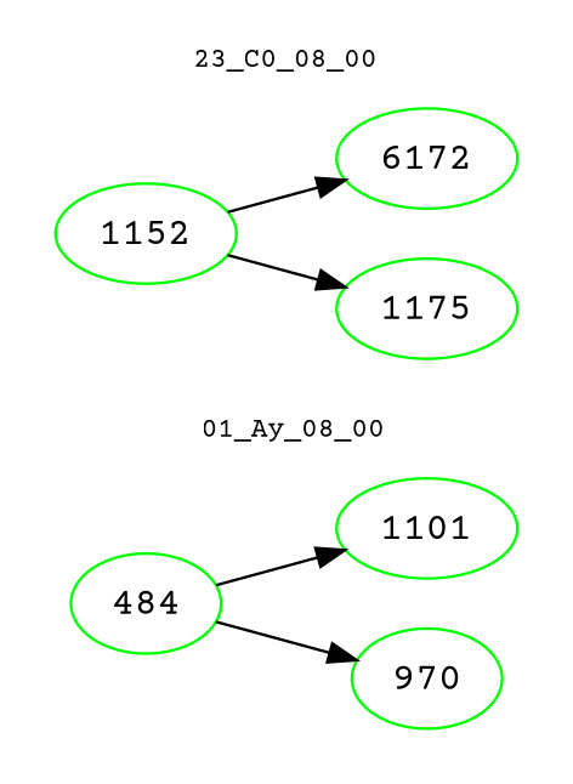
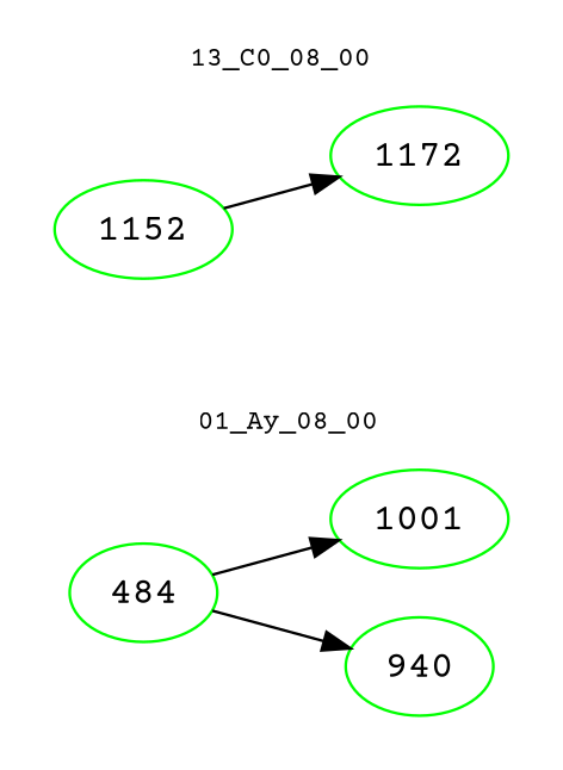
  digraph {
    fontname="Courier Prime"
    rankdir=LR
    node [color=green fontname="Courier Prime"]
    edge [color=black fontname="Courier Prime"]
    n1 [label=484]
-   n2 [label=970]
-   n3 [label=1101]
+   n2 [label=940]
+   n3 [label=1001]
    n4 [label=1152]
-   n5 [label=1175]
-   n6 [label=6172]
+   n6 [label=1172]
    subgraph cluster_1 {
      color=white
      fontsize=10
      label="01_Ay_08_00"
      n1
      n2
      n3
    }
    subgraph cluster_2 {
      color=white
      fontsize=10
-     label="23_C0_08_00"
+     label="13_C0_08_00"
      n4
-     n5
      n6
    }
    n1 -> n2
    n1 -> n3
-   n4 -> n5
    n4 -> n6
  }
